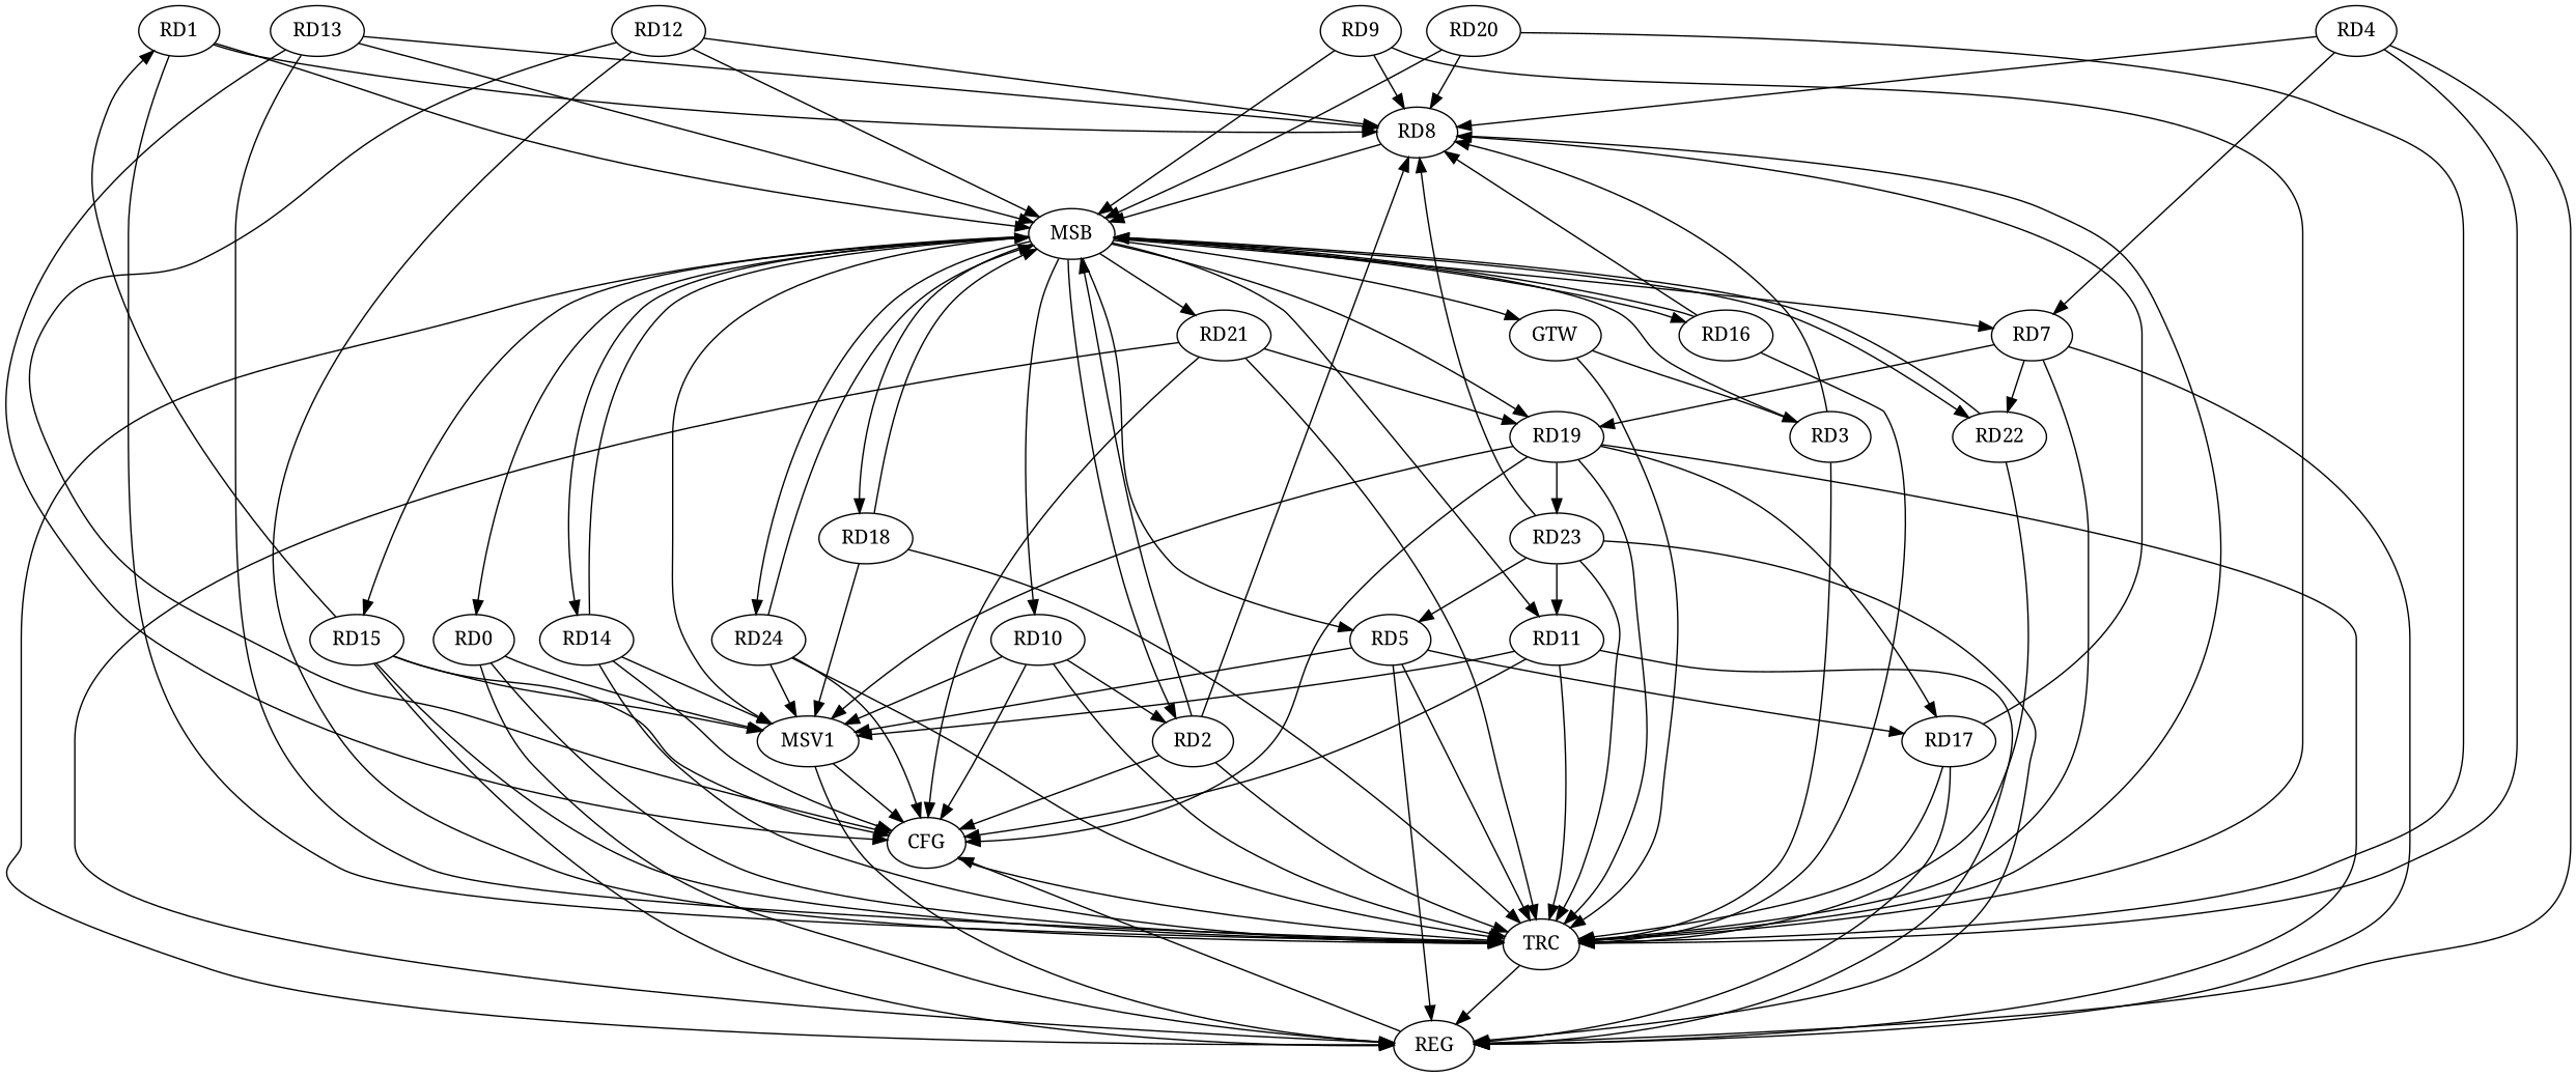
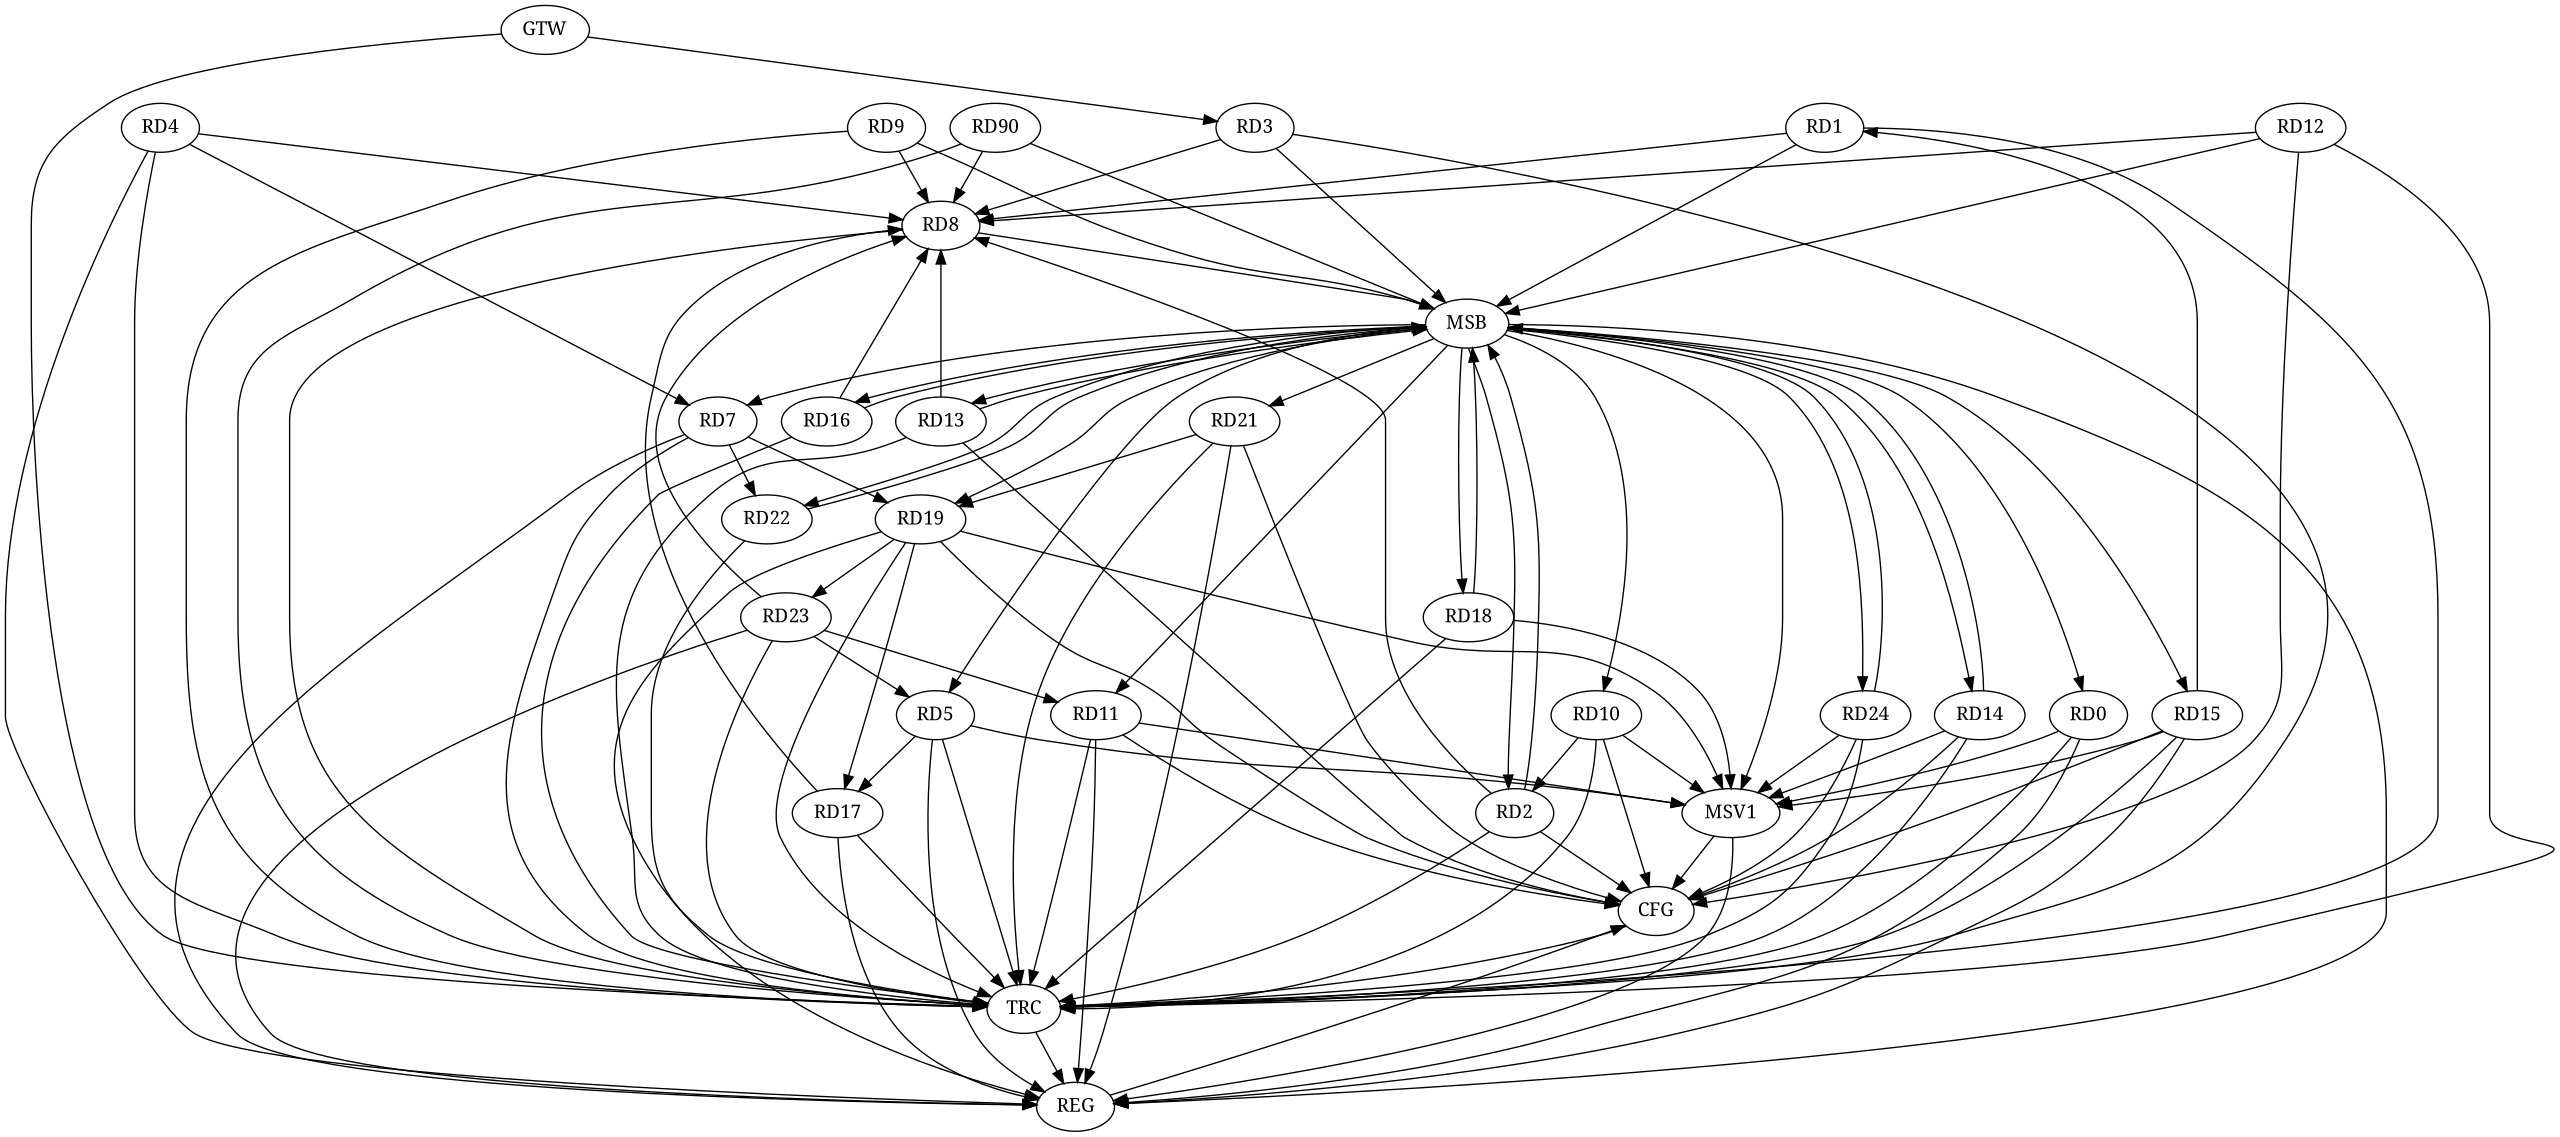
  strict digraph {
    fontname="Noto Serif"
    node [fontname="Noto Serif"]
    edge [fontname="Noto Serif"]
    n1 [label=RD1]
    n2 [label=RD8]
    n3 [label=MSB]
    n4 [label=TRC]
    n5 [label=RD2]
    n6 [label=RD7]
    n7 [label=REG]
    n8 [label=RD5]
    n9 [label=MSV1]
    n10 [label=RD0]
    n11 [label=RD19]
    n12 [label=RD22]
    n13 [label=RD10]
    n14 [label=RD11]
    n15 [label=RD13]
    n16 [label=RD14]
    n17 [label=RD15]
    n18 [label=RD16]
    n19 [label=RD18]
    n20 [label=RD21]
    n21 [label=RD24]
    n22 [label=CFG]
    n23 [label=RD3]
    n24 [label=RD4]
    n25 [label=RD17]
    n26 [label=RD23]
    n27 [label=RD9]
    n28 [label=RD12]
-   n29 [label=RD20]
+   n29 [label=RD90]
    n30 [label=GTW]
    n1 -> n2
    n1 -> n3
    n1 -> n4
    n2 -> n3
    n2 -> n4
    n3 -> n5
    n3 -> n6
    n3 -> n7
    n3 -> n8
    n3 -> n9
    n3 -> n10
    n3 -> n11
    n3 -> n12
    n3 -> n13
    n3 -> n14
-   n3 -> n30
+   n3 -> n15
    n3 -> n16
    n3 -> n17
    n3 -> n18
    n3 -> n19
    n3 -> n20
    n3 -> n21
    n4 -> n7
    n5 -> n2
    n5 -> n3
    n5 -> n4
    n5 -> n22
    n6 -> n4
    n6 -> n7
    n6 -> n11
    n6 -> n12
    n7 -> n22
    n8 -> n4
    n8 -> n7
    n8 -> n9
    n8 -> n25
    n9 -> n7
    n9 -> n22
    n10 -> n4
    n10 -> n7
    n10 -> n9
    n11 -> n4
    n11 -> n7
    n11 -> n9
    n11 -> n22
    n11 -> n25
    n11 -> n26
    n12 -> n3
    n12 -> n4
    n13 -> n4
    n13 -> n5
    n13 -> n9
    n13 -> n22
    n14 -> n4
    n14 -> n7
    n14 -> n9
    n14 -> n22
    n15 -> n2
    n15 -> n3
    n15 -> n4
    n15 -> n22
    n16 -> n3
    n16 -> n4
    n16 -> n9
    n16 -> n22
    n17 -> n1
    n17 -> n4
    n17 -> n7
    n17 -> n9
    n17 -> n22
    n18 -> n2
    n18 -> n3
    n18 -> n4
    n19 -> n3
    n19 -> n4
    n19 -> n9
    n20 -> n4
    n20 -> n7
    n20 -> n11
    n20 -> n22
    n21 -> n3
    n21 -> n4
    n21 -> n9
    n21 -> n22
    n22 -> n4
    n23 -> n2
    n23 -> n3
    n23 -> n4
    n24 -> n2
    n24 -> n4
    n24 -> n6
    n24 -> n7
    n25 -> n2
    n25 -> n4
    n25 -> n7
    n26 -> n2
    n26 -> n4
    n26 -> n7
    n26 -> n8
    n26 -> n14
    n27 -> n2
    n27 -> n3
    n27 -> n4
    n28 -> n2
    n28 -> n3
    n28 -> n4
    n28 -> n22
    n29 -> n2
    n29 -> n3
    n29 -> n4
    n30 -> n4
    n30 -> n23
  }
